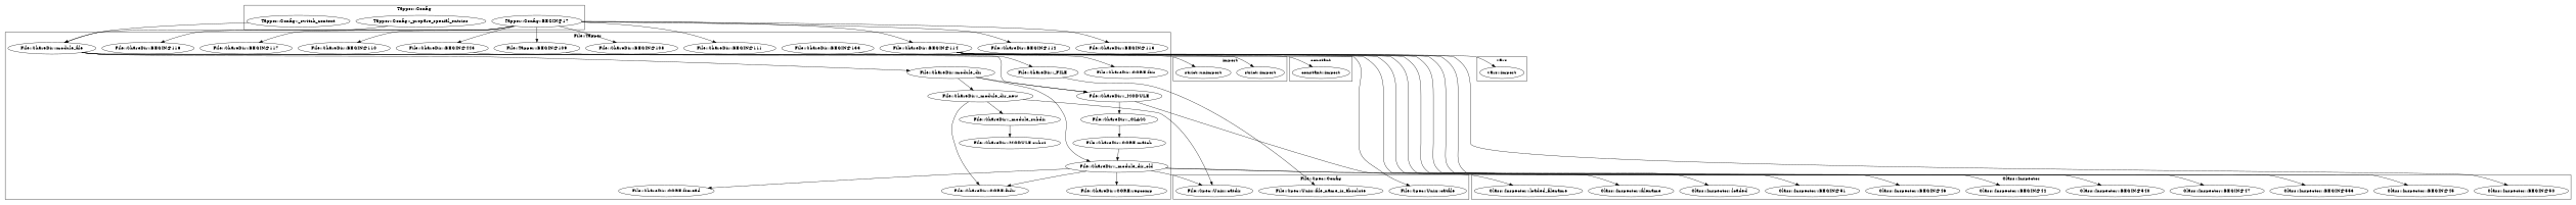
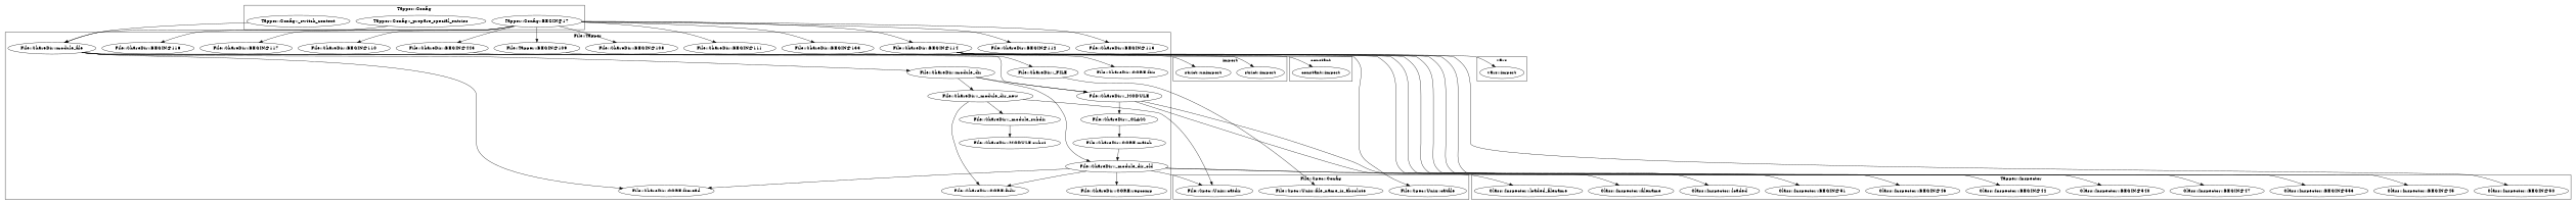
  digraph {
    "Class::Inspector::BEGIN@47"
    "Class::Inspector::loaded_filename"
    "Class::Inspector::BEGIN@553"
    "Class::Inspector::loaded"
    "Class::Inspector::BEGIN@45"
    "Class::Inspector::BEGIN@50"
    "Class::Inspector::BEGIN@46"
    "Class::Inspector::filename"
    "Class::Inspector::BEGIN@51"
    "Class::Inspector::BEGIN@42"
    "Class::Inspector::BEGIN@540"
    n12 [label="File::Tapper::BEGIN@109"]
    "File::ShareDir::BEGIN@443"
    "File::ShareDir::CORE:match"
    "File::ShareDir::BEGIN@111"
    "File::ShareDir::CORE:ftis"
    "File::ShareDir::_module_dir_new"
    "File::ShareDir::module_dir"
    "File::ShareDir::_MODULE"
    "File::ShareDir::_module_subdir"
    "File::ShareDir::BEGIN@108"
    "File::ShareDir::BEGIN@133"
    "File::ShareDir::CORE:regcomp"
    "File::ShareDir::_FILE"
    "File::ShareDir::module_file"
    "File::ShareDir::BEGIN@110"
    "File::ShareDir::BEGIN@117"
    "File::ShareDir::BEGIN@114"
    "File::ShareDir::BEGIN@116"
    n30 [label="File::ShareDir::MODULE:subst"]
    "File::ShareDir::_module_dir_old"
    "File::ShareDir::CORE:fteread"
    "File::ShareDir::BEGIN@113"
    "File::ShareDir::CORE:ftdir"
    "File::ShareDir::_CLASS"
    "File::ShareDir::BEGIN@112"
    "vars::import"
    "Tapper::Config::_prepare_special_entries"
    "Tapper::Config::BEGIN@17"
    "Tapper::Config::_switch_context"
    "strict::import"
    "strict::unimport"
    "constant::import"
    "File::Spec::Unix::file_name_is_absolute"
    "File::Spec::Unix::catfile"
    "File::Spec::Unix::catdir"
    subgraph cluster_1 {
-     label="Class::Inspector"
+     label="Tapper::Inspector"
      "Class::Inspector::BEGIN@47"
      "Class::Inspector::loaded_filename"
      "Class::Inspector::BEGIN@553"
      "Class::Inspector::loaded"
      "Class::Inspector::BEGIN@45"
      "Class::Inspector::BEGIN@50"
      "Class::Inspector::BEGIN@46"
      "Class::Inspector::filename"
      "Class::Inspector::BEGIN@51"
      "Class::Inspector::BEGIN@42"
      "Class::Inspector::BEGIN@540"
    }
    subgraph cluster_2 {
      label="File::Tapper"
      n12
      "File::ShareDir::BEGIN@443"
      "File::ShareDir::CORE:match"
      "File::ShareDir::BEGIN@111"
      "File::ShareDir::CORE:ftis"
      "File::ShareDir::_module_dir_new"
      "File::ShareDir::module_dir"
      "File::ShareDir::_MODULE"
      "File::ShareDir::_module_subdir"
      "File::ShareDir::BEGIN@108"
      "File::ShareDir::BEGIN@133"
      "File::ShareDir::CORE:regcomp"
      "File::ShareDir::_FILE"
      "File::ShareDir::module_file"
      "File::ShareDir::BEGIN@110"
      "File::ShareDir::BEGIN@117"
      "File::ShareDir::BEGIN@114"
      "File::ShareDir::BEGIN@116"
      n30
      "File::ShareDir::_module_dir_old"
      "File::ShareDir::CORE:fteread"
      "File::ShareDir::BEGIN@113"
      "File::ShareDir::CORE:ftdir"
      "File::ShareDir::_CLASS"
      "File::ShareDir::BEGIN@112"
    }
    subgraph cluster_3 {
      label=vars
      "vars::import"
    }
    subgraph cluster_4 {
      label="Tapper::Config"
      "Tapper::Config::_prepare_special_entries"
      "Tapper::Config::BEGIN@17"
      "Tapper::Config::_switch_context"
    }
    subgraph cluster_5 {
      label=import
      "strict::import"
      "strict::unimport"
    }
    subgraph cluster_6 {
      label=constant
      "constant::import"
    }
    subgraph cluster_7 {
      label="File::Spec::Config"
      "File::Spec::Unix::file_name_is_absolute"
      "File::Spec::Unix::catfile"
      "File::Spec::Unix::catdir"
    }
    n12 -> "strict::import"
    "File::ShareDir::BEGIN@443" -> "strict::unimport"
    "File::ShareDir::CORE:match" -> "File::ShareDir::_module_dir_old"
    "File::ShareDir::_module_dir_new" -> "File::ShareDir::_module_subdir"
    "File::ShareDir::_module_dir_new" -> "File::ShareDir::CORE:ftdir"
    "File::ShareDir::_module_dir_new" -> "File::Spec::Unix::catdir"
    "File::ShareDir::module_dir" -> "File::ShareDir::_module_dir_new"
    "File::ShareDir::module_dir" -> "File::ShareDir::_MODULE"
    "File::ShareDir::module_dir" -> "File::ShareDir::_module_dir_old"
    "File::ShareDir::_MODULE" -> "Class::Inspector::loaded"
    "File::ShareDir::_MODULE" -> "File::ShareDir::_CLASS"
    "File::ShareDir::_module_subdir" -> n30
    "File::ShareDir::BEGIN@133" -> "constant::import"
    "File::ShareDir::_FILE" -> "File::Spec::Unix::file_name_is_absolute"
    "File::ShareDir::module_file" -> "File::ShareDir::CORE:ftis"
    "File::ShareDir::module_file" -> "File::ShareDir::module_dir"
    "File::ShareDir::module_file" -> "File::ShareDir::_MODULE"
    "File::ShareDir::module_file" -> "File::ShareDir::_FILE"
+   "File::ShareDir::module_file" -> "File::ShareDir::CORE:fteread"
    "File::ShareDir::module_file" -> "File::Spec::Unix::catfile"
    "File::ShareDir::BEGIN@114" -> "Class::Inspector::BEGIN@47"
    "File::ShareDir::BEGIN@114" -> "Class::Inspector::BEGIN@553"
    "File::ShareDir::BEGIN@114" -> "Class::Inspector::BEGIN@45"
    "File::ShareDir::BEGIN@114" -> "Class::Inspector::BEGIN@50"
    "File::ShareDir::BEGIN@114" -> "Class::Inspector::BEGIN@46"
-   "File::ShareDir::BEGIN@114" -> "Class::Inspector::BEGIN@51"
+   "File::ShareDir::_MODULE" -> "Class::Inspector::BEGIN@51"
    "File::ShareDir::BEGIN@114" -> "Class::Inspector::BEGIN@42"
    "File::ShareDir::BEGIN@114" -> "Class::Inspector::BEGIN@540"
    "File::ShareDir::BEGIN@114" -> "vars::import"
    "File::ShareDir::_module_dir_old" -> "Class::Inspector::loaded_filename"
    "File::ShareDir::_module_dir_old" -> "Class::Inspector::filename"
    "File::ShareDir::_module_dir_old" -> "File::ShareDir::CORE:regcomp"
    "File::ShareDir::_module_dir_old" -> "File::ShareDir::CORE:fteread"
    "File::ShareDir::_module_dir_old" -> "File::ShareDir::CORE:ftdir"
    "File::ShareDir::_module_dir_old" -> "File::Spec::Unix::catdir"
    "File::ShareDir::_CLASS" -> "File::ShareDir::CORE:match"
    "Tapper::Config::_prepare_special_entries" -> "File::ShareDir::module_file"
    "Tapper::Config::BEGIN@17" -> n12
    "Tapper::Config::BEGIN@17" -> "File::ShareDir::BEGIN@443"
    "Tapper::Config::BEGIN@17" -> "File::ShareDir::BEGIN@111"
    "Tapper::Config::BEGIN@17" -> "File::ShareDir::BEGIN@108"
+   "Tapper::Config::BEGIN@17" -> "File::ShareDir::BEGIN@133"
    "Tapper::Config::BEGIN@17" -> "File::ShareDir::BEGIN@110"
    "Tapper::Config::BEGIN@17" -> "File::ShareDir::BEGIN@117"
    "Tapper::Config::BEGIN@17" -> "File::ShareDir::BEGIN@114"
    "Tapper::Config::BEGIN@17" -> "File::ShareDir::BEGIN@116"
    "Tapper::Config::BEGIN@17" -> "File::ShareDir::BEGIN@113"
    "Tapper::Config::BEGIN@17" -> "File::ShareDir::BEGIN@112"
    "Tapper::Config::_switch_context" -> "File::ShareDir::module_file"
  }
